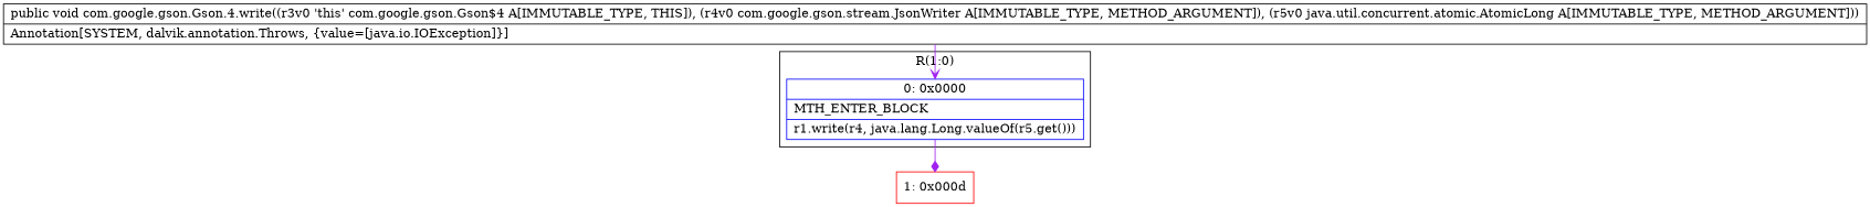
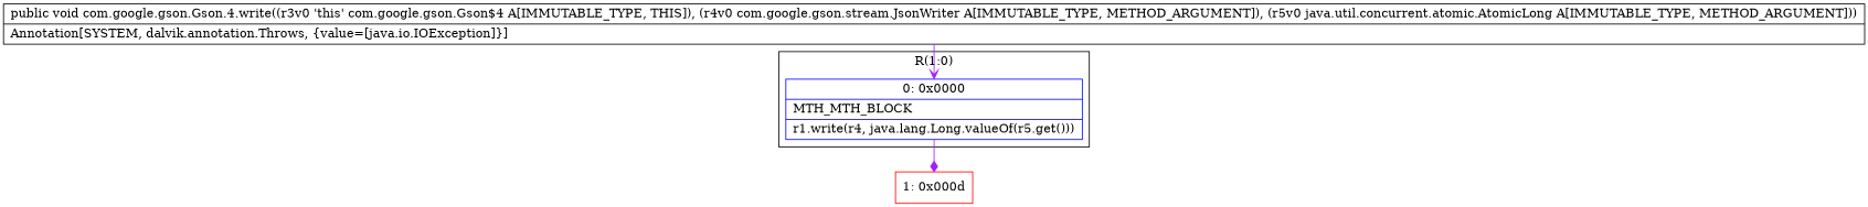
  digraph {
    node [shape=record]
    edge [color=purple]
-   n1 [color=blue label="{0\:\ 0x0000|MTH_ENTER_BLOCK\l|r1.write(r4, java.lang.Long.valueOf(r5.get()))\l}"]
+   n1 [color=blue label="{0\:\ 0x0000|MTH_MTH_BLOCK\l|r1.write(r4, java.lang.Long.valueOf(r5.get()))\l}"]
    n2 [color=red label="{1\:\ 0x000d}"]
    n3 [label="{public void com.google.gson.Gson.4.write((r3v0 'this' com.google.gson.Gson$4 A[IMMUTABLE_TYPE, THIS]), (r4v0 com.google.gson.stream.JsonWriter A[IMMUTABLE_TYPE, METHOD_ARGUMENT]), (r5v0 java.util.concurrent.atomic.AtomicLong A[IMMUTABLE_TYPE, METHOD_ARGUMENT]))  | Annotation[SYSTEM, dalvik.annotation.Throws, \{value=[java.io.IOException]\}]\l}"]
    subgraph cluster_1 {
      label="R(1:0)"
      n1
    }
    n1 -> n2 [arrowhead=diamond]
    n3 -> n1 [arrowhead=vee]
  }
